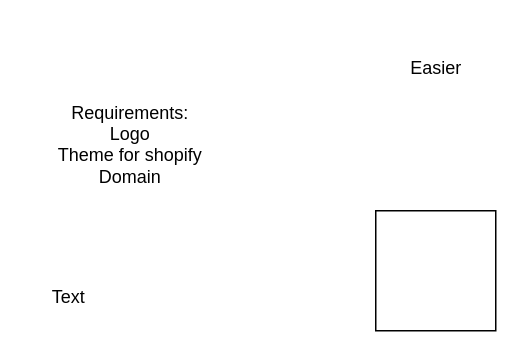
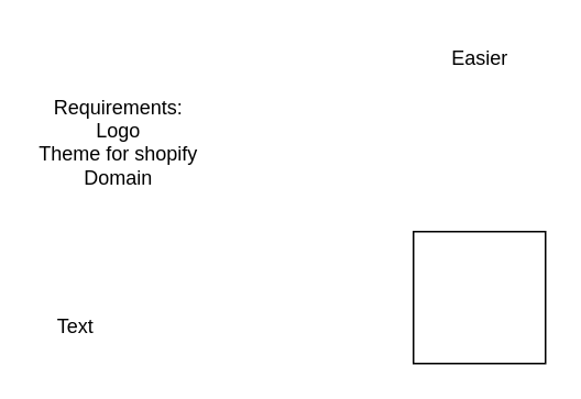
  <mxCell id="0" />
  <mxCell id="1" parent="0" />
- <mxCell id="2" value="Easier" style="text;html=1;align=center;verticalAlign=middle;resizable=0;points=[];autosize=1;strokeColor=none;fillColor=none;" vertex="1" parent="1"><mxGeometry x="260" y="30" width="60" height="30" as="geometry" /></mxCell>
- <mxCell id="3" value="Requirements:&lt;div&gt;Logo&lt;/div&gt;&lt;div&gt;Theme for shopify&lt;/div&gt;&lt;div&gt;Domain&lt;/div&gt;&lt;div&gt;&lt;br&gt;&lt;/div&gt;" style="text;html=1;align=center;verticalAlign=middle;resizable=0;points=[];autosize=1;strokeColor=none;fillColor=none;" vertex="1" parent="1"><mxGeometry x="26" y="58" width="120" height="90" as="geometry" /></mxCell>
+ <mxCell id="2" value="Easier" style="text;html=1;align=center;verticalAlign=middle;resizable=0;points=[];autosize=1;strokeColor=none;fillColor=none;" vertex="1" parent="1"><mxGeometry x="260" y="20" width="60" height="30" as="geometry" /></mxCell>
+ <mxCell id="3" value="Requirements:&lt;div&gt;Logo&lt;/div&gt;&lt;div&gt;Theme for shopify&lt;/div&gt;&lt;div&gt;Domain&lt;/div&gt;&lt;div&gt;&lt;br&gt;&lt;/div&gt;" style="text;html=1;align=center;verticalAlign=middle;resizable=0;points=[];autosize=1;strokeColor=none;fillColor=none;" vertex="1" parent="1"><mxGeometry x="11" y="48" width="120" height="90" as="geometry" /></mxCell>
  <mxCell id="4" value="Text" style="text;html=1;align=center;verticalAlign=middle;resizable=0;points=[];autosize=1;strokeColor=none;fillColor=none;" vertex="1" parent="1"><mxGeometry x="20" y="183" width="50" height="30" as="geometry" /></mxCell>
  <mxCell id="5" value="" style="whiteSpace=wrap;html=1;aspect=fixed;" vertex="1" parent="1"><mxGeometry x="250" y="140" width="80" height="80" as="geometry" /></mxCell>
